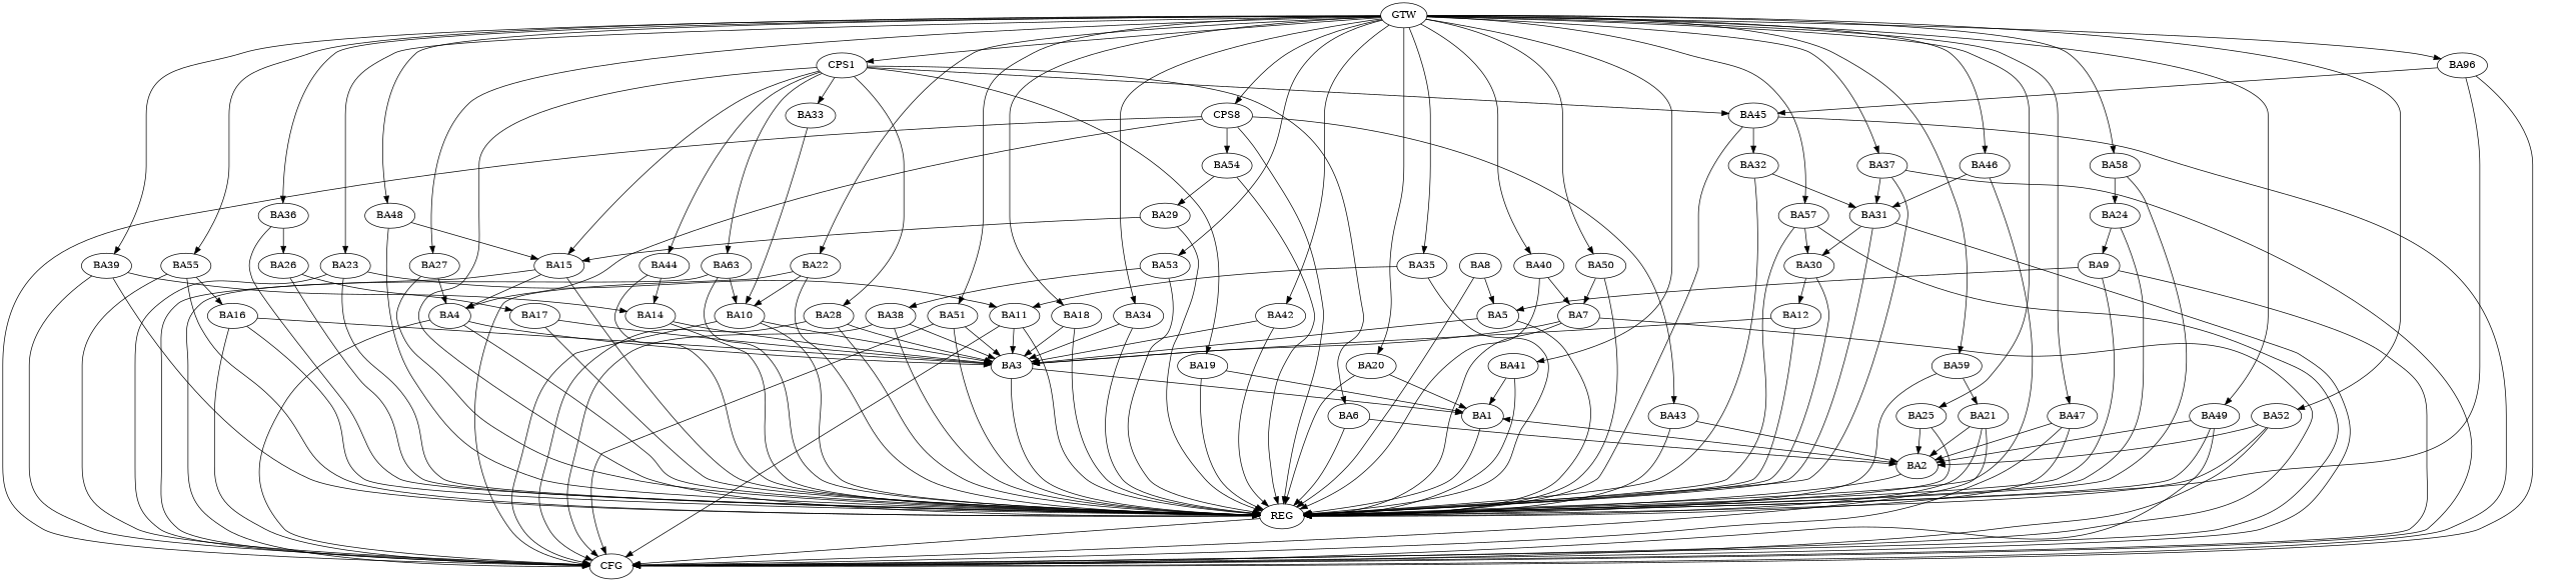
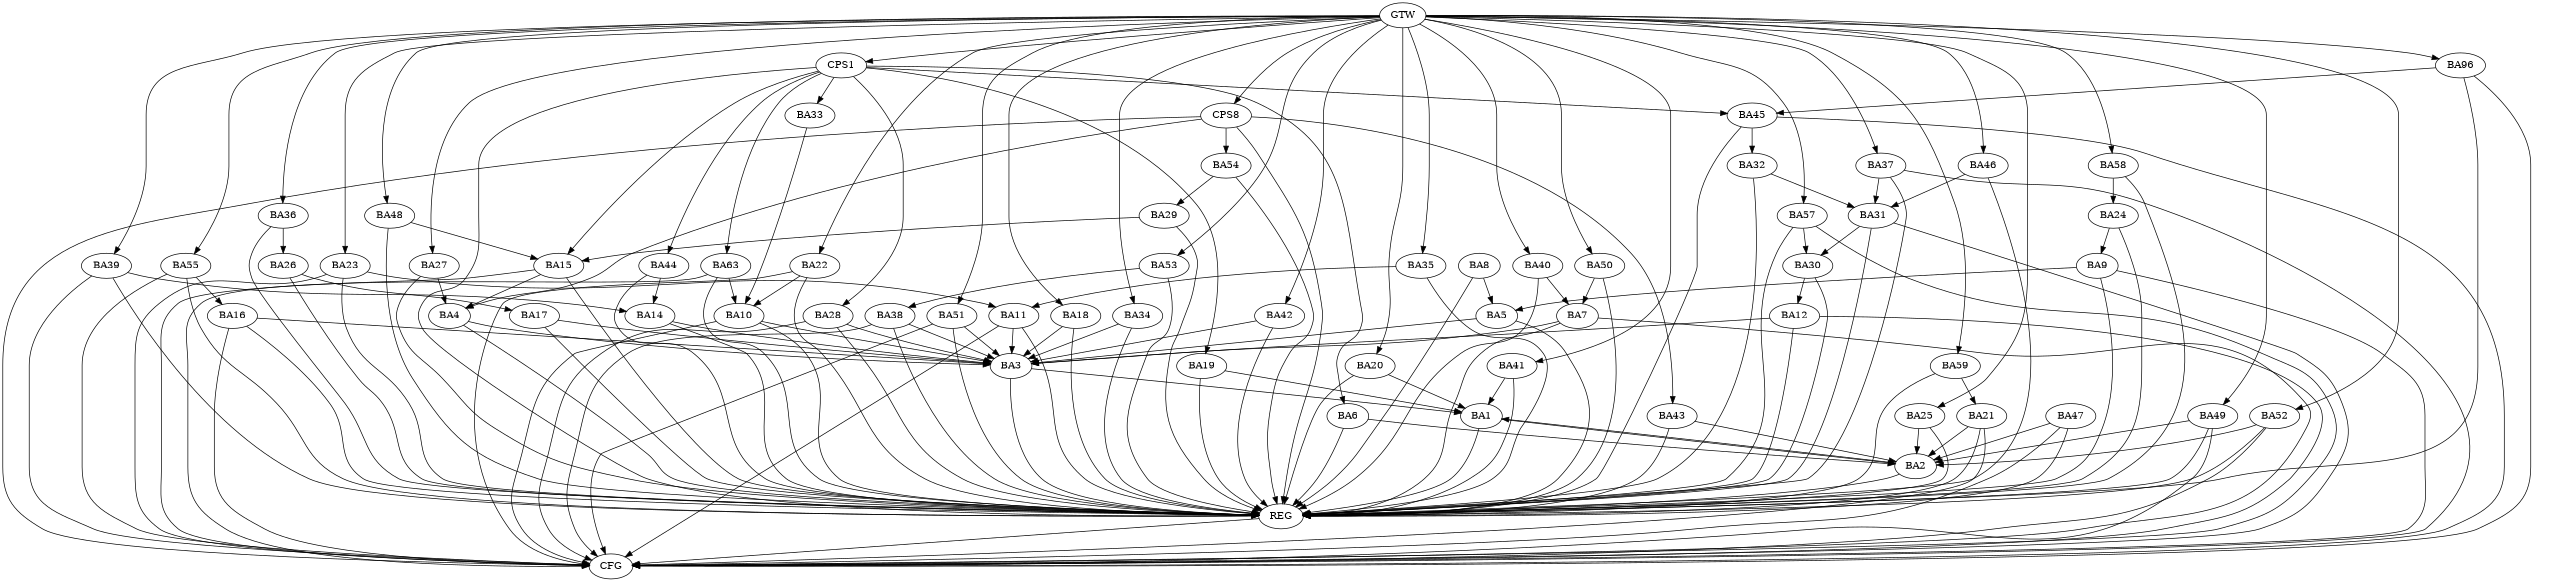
  strict digraph {
    n1 [label=BA1]
    n2 [label=BA2]
    n3 [label=REG]
    n4 [label=CFG]
    n5 [label=BA3]
    n6 [label=BA4]
    n7 [label=BA5]
    n8 [label=BA6]
    n9 [label=BA7]
    n10 [label=BA8]
    n11 [label=BA9]
    n12 [label=BA10]
    n13 [label=BA11]
    n14 [label=BA12]
    n15 [label=BA63]
    n16 [label=BA14]
    n17 [label=BA15]
    n18 [label=BA16]
    n19 [label=BA17]
    n20 [label=BA18]
    n21 [label=BA19]
    n22 [label=BA20]
    n23 [label=BA21]
    n24 [label=BA22]
    n25 [label=BA23]
    n26 [label=BA24]
    n27 [label=BA25]
    n28 [label=BA26]
    n29 [label=BA27]
    n30 [label=BA28]
    n31 [label=BA29]
    n32 [label=BA30]
    n33 [label=BA31]
    n34 [label=BA32]
    n35 [label=BA33]
    n36 [label=BA34]
    n37 [label=BA35]
    n38 [label=BA36]
    n39 [label=BA37]
    n40 [label=BA38]
    n41 [label=BA39]
    n42 [label=BA40]
    n43 [label=BA41]
    n44 [label=BA42]
    n45 [label=BA43]
    n46 [label=BA44]
    n47 [label=BA45]
    n48 [label=BA46]
    n49 [label=BA47]
    n50 [label=BA48]
    n51 [label=BA49]
    n52 [label=BA50]
    n53 [label=BA51]
    n54 [label=BA52]
    n55 [label=BA53]
    n56 [label=BA54]
    n57 [label=BA55]
    n58 [label=BA96]
    n59 [label=BA57]
    n60 [label=BA58]
    n61 [label=BA59]
    n62 [label=CPS1]
    n63 [label=CPS8]
    n64 [label=GTW]
+   n1 -> n2
    n1 -> n3
    n2 -> n1
    n2 -> n3
    n3 -> n4
    n5 -> n1
    n5 -> n3
    n6 -> n3
    n6 -> n5
    n7 -> n3
    n7 -> n5
    n8 -> n2
    n8 -> n3
    n9 -> n3
    n9 -> n4
    n9 -> n5
    n10 -> n3
    n10 -> n7
    n11 -> n3
    n11 -> n4
    n11 -> n7
    n12 -> n3
    n12 -> n4
    n12 -> n5
    n13 -> n3
    n13 -> n4
    n13 -> n5
    n14 -> n3
-   n6 -> n4
+   n14 -> n4
    n14 -> n5
    n15 -> n3
    n15 -> n4
    n15 -> n12
    n16 -> n3
    n16 -> n5
    n17 -> n3
    n17 -> n4
    n17 -> n6
    n18 -> n3
    n18 -> n4
    n18 -> n5
    n19 -> n3
    n19 -> n5
    n20 -> n3
    n20 -> n5
    n21 -> n1
    n21 -> n3
    n22 -> n1
    n22 -> n3
    n23 -> n2
    n23 -> n3
    n23 -> n4
    n24 -> n3
    n24 -> n4
    n24 -> n12
    n25 -> n3
    n25 -> n4
    n25 -> n13
    n26 -> n3
    n26 -> n11
    n27 -> n2
    n27 -> n3
    n28 -> n3
    n28 -> n19
    n29 -> n3
    n29 -> n6
    n30 -> n3
    n30 -> n4
    n30 -> n5
    n31 -> n3
    n31 -> n17
    n32 -> n3
    n32 -> n14
    n33 -> n3
    n33 -> n4
    n33 -> n32
    n34 -> n3
    n34 -> n33
    n35 -> n12
    n36 -> n3
    n36 -> n5
    n37 -> n3
    n37 -> n13
    n38 -> n3
    n38 -> n28
    n39 -> n3
    n39 -> n4
    n39 -> n33
    n40 -> n3
    n40 -> n4
    n40 -> n5
    n41 -> n3
    n41 -> n4
    n41 -> n16
    n42 -> n3
    n42 -> n9
    n43 -> n1
    n43 -> n3
    n44 -> n3
    n44 -> n5
    n45 -> n2
    n45 -> n3
    n46 -> n3
    n46 -> n16
    n47 -> n3
    n47 -> n4
    n47 -> n34
    n48 -> n3
    n48 -> n33
    n49 -> n2
    n49 -> n3
    n49 -> n4
    n50 -> n3
    n50 -> n17
    n51 -> n2
    n51 -> n3
    n51 -> n4
    n52 -> n3
    n52 -> n9
    n53 -> n3
    n53 -> n4
    n53 -> n5
    n54 -> n2
    n54 -> n3
    n54 -> n4
    n55 -> n3
    n55 -> n40
    n56 -> n3
    n56 -> n31
    n57 -> n3
    n57 -> n4
    n57 -> n18
    n58 -> n3
    n58 -> n4
    n58 -> n47
    n59 -> n3
    n59 -> n4
    n59 -> n32
    n60 -> n3
    n60 -> n26
    n61 -> n3
    n61 -> n23
    n62 -> n3
    n62 -> n8
    n62 -> n15
    n62 -> n17
    n62 -> n21
    n62 -> n30
    n62 -> n35
    n62 -> n46
    n62 -> n47
    n63 -> n3
    n63 -> n4
    n63 -> n6
    n63 -> n45
    n63 -> n56
    n64 -> n20
    n64 -> n22
    n64 -> n24
    n64 -> n25
    n64 -> n27
    n64 -> n29
    n64 -> n36
    n64 -> n37
    n64 -> n38
    n64 -> n39
    n64 -> n41
    n64 -> n42
    n64 -> n43
    n64 -> n44
    n64 -> n48
-   n64 -> n49
    n64 -> n50
    n64 -> n51
    n64 -> n52
    n64 -> n53
    n64 -> n54
    n64 -> n55
    n64 -> n57
    n64 -> n58
    n64 -> n59
    n64 -> n60
    n64 -> n61
    n64 -> n62
    n64 -> n63
  }
